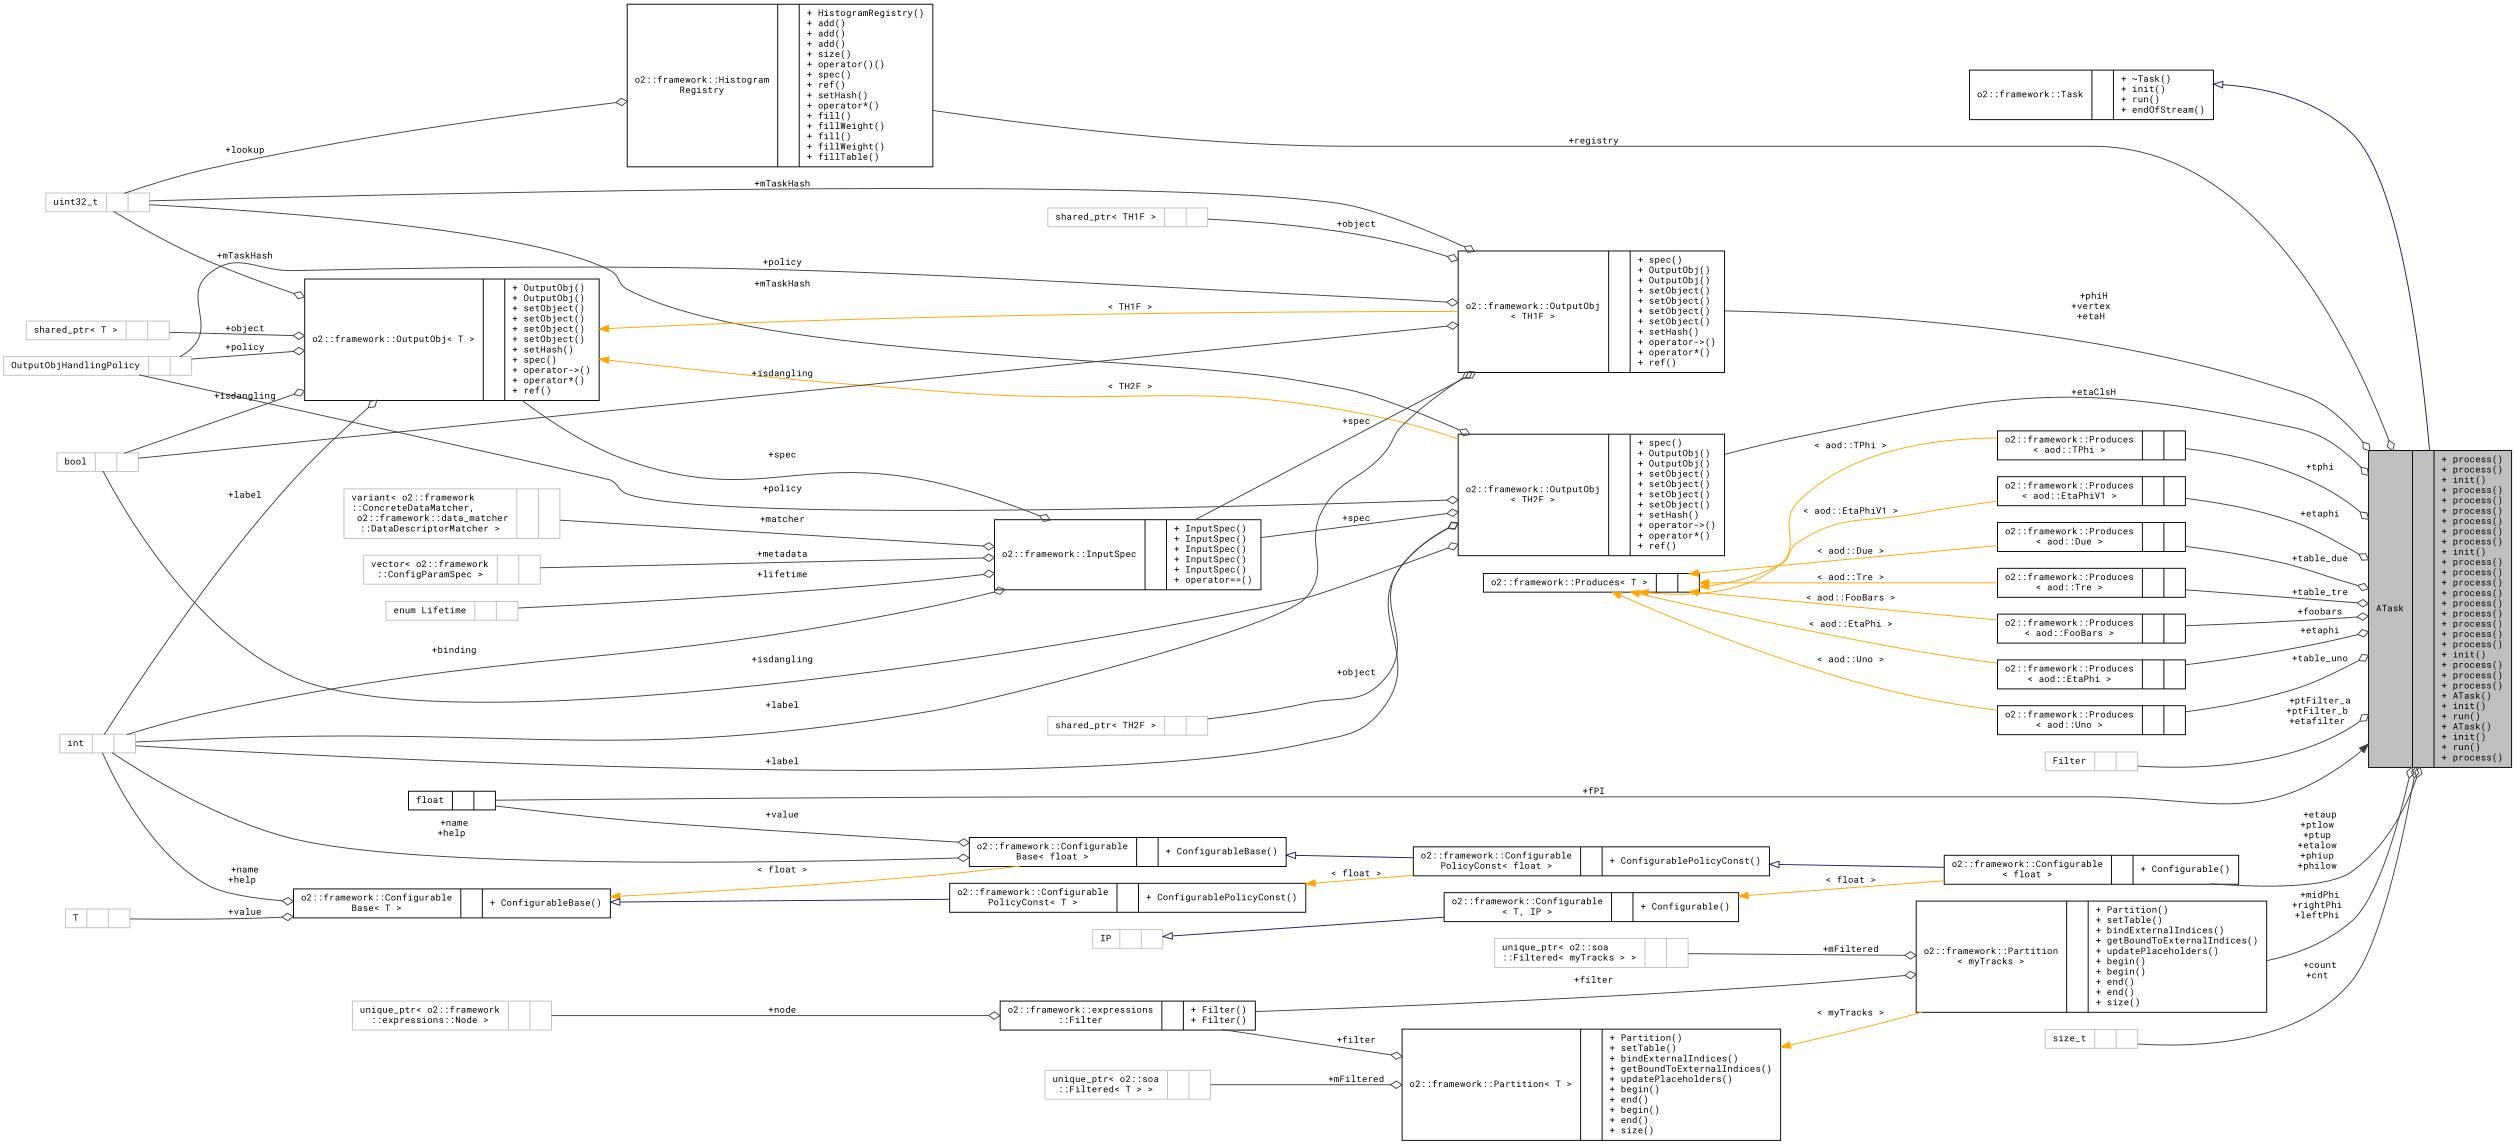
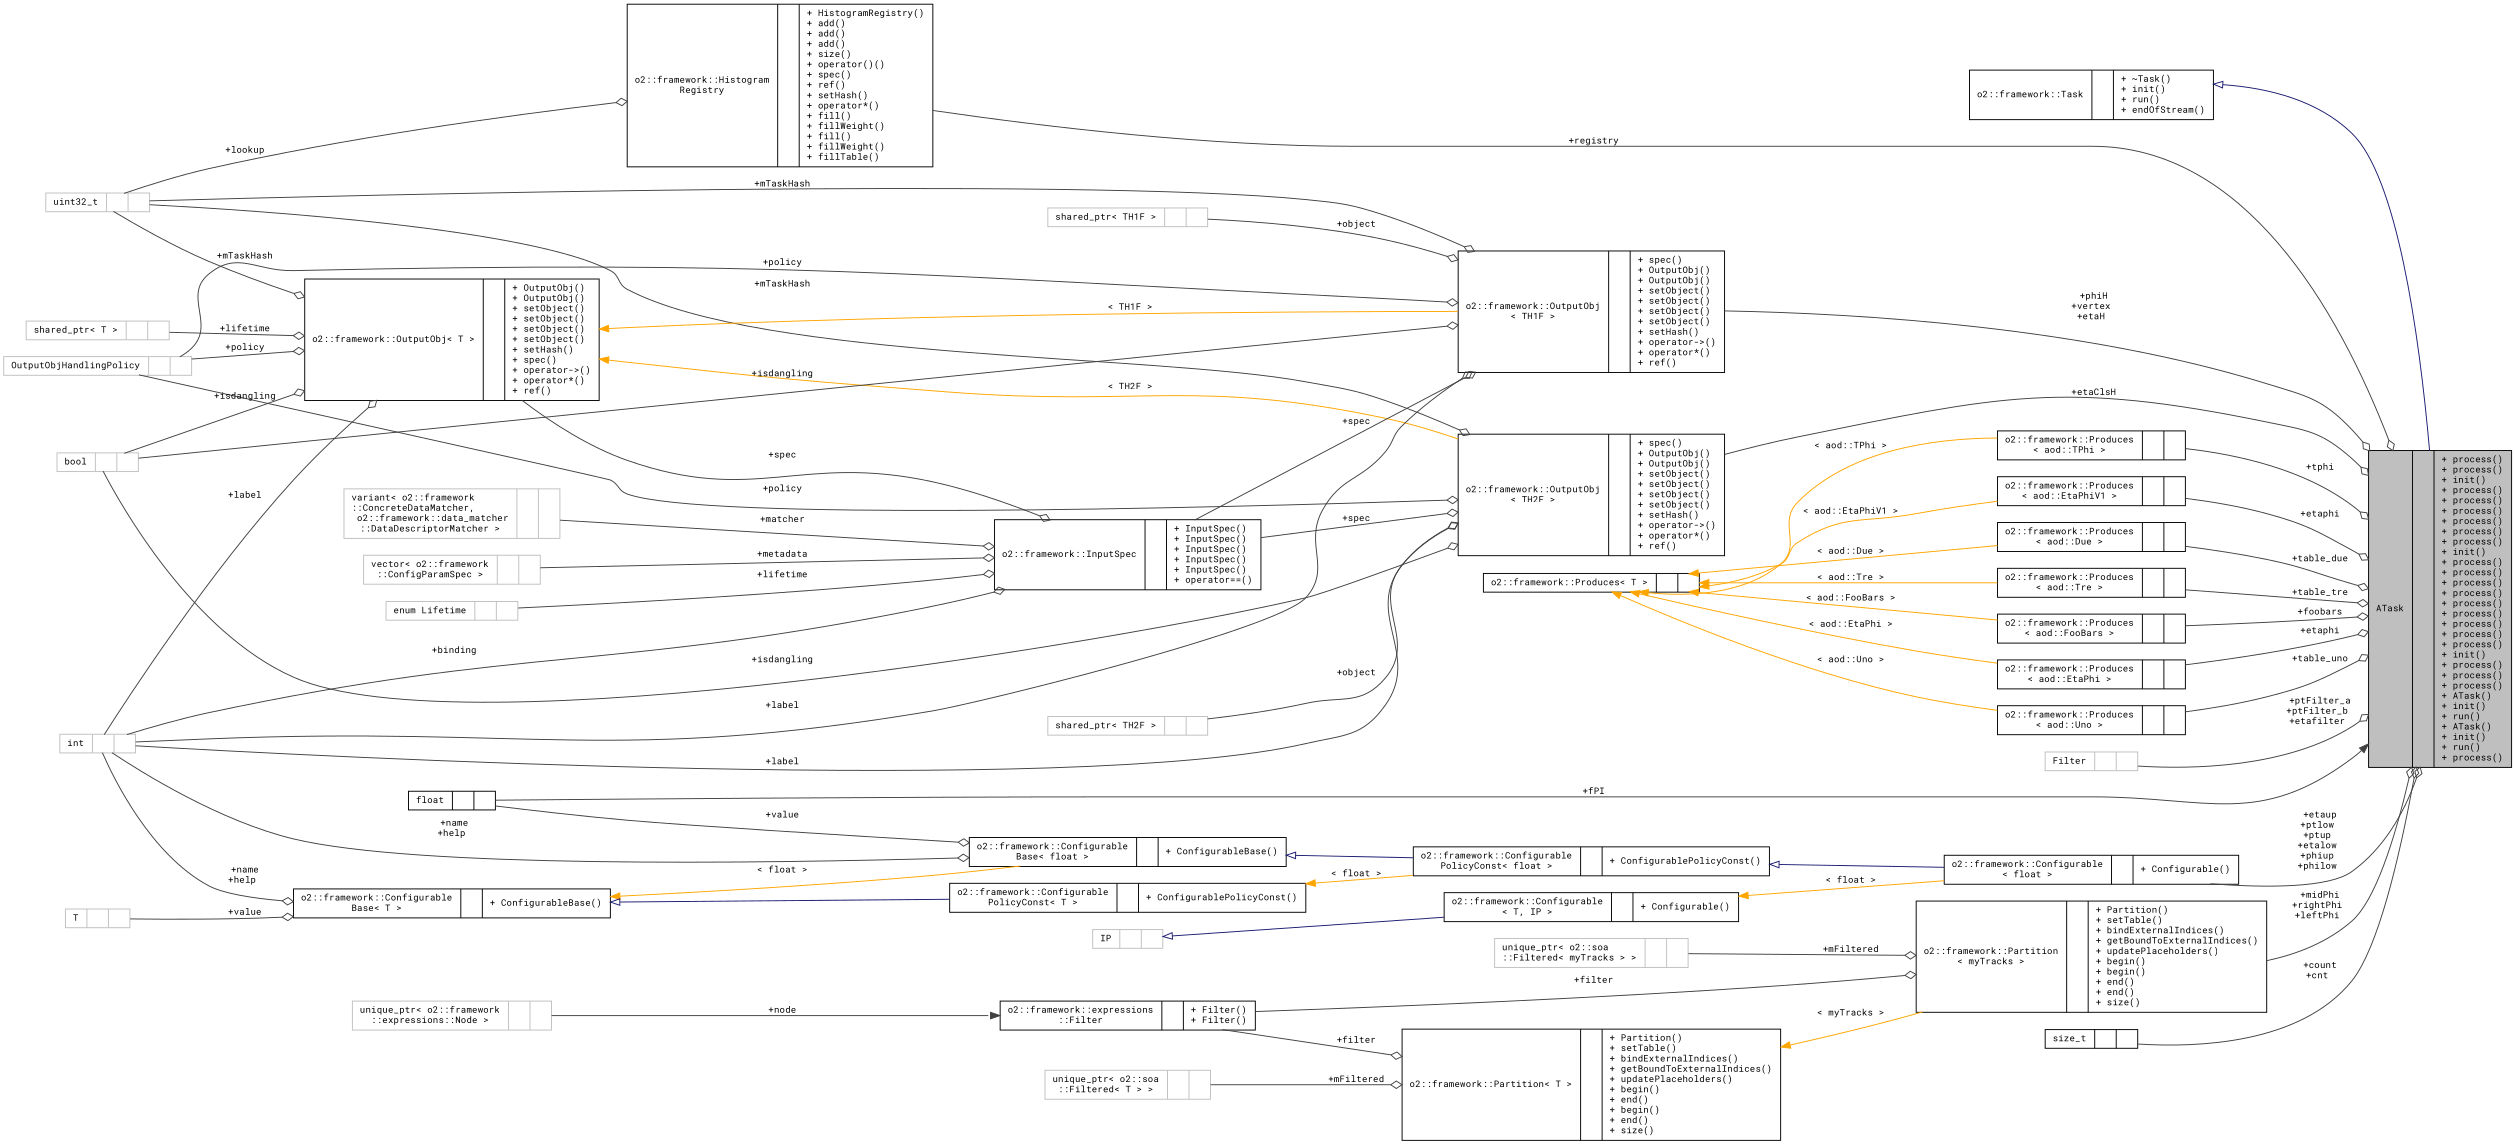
  digraph {
    fontname="Roboto Mono"
    rankdir=LR
    node [color=black fontname="Roboto Mono" fontsize=10 shape=record]
    edge [color=grey25 fontname="Roboto Mono" fontsize=10 labelfontname=Helvetica labelfontsize=10 style=solid arrowhead=odiamond]
    n1 [fillcolor=grey75 fontcolor=black height=0.2 label="{ATask\n||+ process()\l+ process()\l+ init()\l+ process()\l+ process()\l+ process()\l+ process()\l+ process()\l+ process()\l+ init()\l+ process()\l+ process()\l+ process()\l+ process()\l+ process()\l+ process()\l+ process()\l+ process()\l+ process()\l+ init()\l+ process()\l+ process()\l+ process()\l+ ATask()\l+ init()\l+ run()\l+ ATask()\l+ init()\l+ run()\l+ process()\l}" style=filled width=0.4]
    n2 [height=0.2 label="{o2::framework::Task\n||+ ~Task()\l+ init()\l+ run()\l+ endOfStream()\l}" width=0.4]
    n3 [height=0.2 label="{o2::framework::Histogram\lRegistry\n||+ HistogramRegistry()\l+ add()\l+ add()\l+ add()\l+ size()\l+ operator()()\l+ spec()\l+ ref()\l+ setHash()\l+ operator*()\l+ fill()\l+ fillWeight()\l+ fill()\l+ fillWeight()\l+ fillTable()\l}" width=0.4]
    n4 [color=grey75 height=0.2 label="{uint32_t\n||}" width=0.4]
    n5 [height=0.2 label="{o2::framework::OutputObj\l\< TH2F \>\n||+ spec()\l+ OutputObj()\l+ OutputObj()\l+ setObject()\l+ setObject()\l+ setObject()\l+ setObject()\l+ setHash()\l+ operator-\>()\l+ operator*()\l+ ref()\l}" width=0.4]
    n6 [height=0.2 label="{o2::framework::OutputObj\< T \>\n||+ OutputObj()\l+ OutputObj()\l+ setObject()\l+ setObject()\l+ setObject()\l+ setObject()\l+ setHash()\l+ spec()\l+ operator-\>()\l+ operator*()\l+ ref()\l}" width=0.4]
    n7 [height=0.2 label="{o2::framework::OutputObj\l\< TH1F \>\n||+ spec()\l+ OutputObj()\l+ OutputObj()\l+ setObject()\l+ setObject()\l+ setObject()\l+ setObject()\l+ setHash()\l+ operator-\>()\l+ operator*()\l+ ref()\l}" width=0.4]
    n8 [height=0.2 label="{o2::framework::InputSpec\n||+ InputSpec()\l+ InputSpec()\l+ InputSpec()\l+ InputSpec()\l+ InputSpec()\l+ operator==()\l}" width=0.4]
    n9 [height=0.2 label="{o2::framework::Produces\l\< aod::Uno \>\n||}" width=0.4]
    n10 [height=0.2 label="{o2::framework::Produces\< T \>\n||}" width=0.4]
    n11 [height=0.2 label="{o2::framework::Produces\l\< aod::TPhi \>\n||}" width=0.4]
    n12 [height=0.2 label="{o2::framework::Produces\l\< aod::EtaPhiV1 \>\n||}" width=0.4]
    n13 [height=0.2 label="{o2::framework::Produces\l\< aod::Due \>\n||}" width=0.4]
    n14 [height=0.2 label="{o2::framework::Produces\l\< aod::Tre \>\n||}" width=0.4]
    n15 [height=0.2 label="{o2::framework::Produces\l\< aod::FooBars \>\n||}" width=0.4]
    n16 [height=0.2 label="{o2::framework::Produces\l\< aod::EtaPhi \>\n||}" width=0.4]
    n17 [color=grey75 height=0.2 label="{Filter\n||}" width=0.4]
    n18 [height=0.2 label="{float\n||}" width=0.4]
    n19 [height=0.2 label="{o2::framework::Configurable\lBase\< float \>\n||+ ConfigurableBase()\l}" width=0.4]
    n20 [height=0.2 label="{o2::framework::Configurable\lPolicyConst\< float \>\n||+ ConfigurablePolicyConst()\l}" width=0.4]
    n21 [height=0.2 label="{o2::framework::Configurable\l\< float \>\n||+ Configurable()\l}" width=0.4]
    n22 [color=grey75 height=0.2 label="{int\n||}" width=0.4]
    n23 [height=0.2 label="{o2::framework::Configurable\lBase\< T \>\n||+ ConfigurableBase()\l}" width=0.4]
    n24 [height=0.2 label="{o2::framework::Configurable\lPolicyConst\< T \>\n||+ ConfigurablePolicyConst()\l}" width=0.4]
    n25 [color=grey75 height=0.2 label="{T\n||}" width=0.4]
    n26 [height=0.2 label="{o2::framework::Configurable\l\< T, IP \>\n||+ Configurable()\l}" width=0.4]
    n27 [color=grey75 height=0.2 label="{IP\n||}" width=0.4]
    n28 [color=grey75 height=0.2 label="{OutputObjHandlingPolicy\n||}" width=0.4]
    n29 [color=grey75 height=0.2 label="{bool\n||}" width=0.4]
    n30 [color=grey75 height=0.2 label="{vector\< o2::framework\l::ConfigParamSpec \>\n||}" width=0.4]
    n31 [color=grey75 height=0.2 label="{enum Lifetime\n||}" width=0.4]
    n32 [color=grey75 height=0.2 label="{variant\< o2::framework\l::ConcreteDataMatcher,\l o2::framework::data_matcher\l::DataDescriptorMatcher \>\n||}" width=0.4]
    n33 [color=grey75 height=0.2 label="{shared_ptr\< TH2F \>\n||}" width=0.4]
    n34 [color=grey75 height=0.2 label="{shared_ptr\< T \>\n||}" width=0.4]
    n35 [color=grey75 height=0.2 label="{shared_ptr\< TH1F \>\n||}" width=0.4]
    n36 [height=0.2 label="{o2::framework::Partition\l\< myTracks \>\n||+ Partition()\l+ setTable()\l+ bindExternalIndices()\l+ getBoundToExternalIndices()\l+ updatePlaceholders()\l+ begin()\l+ begin()\l+ end()\l+ end()\l+ size()\l}" width=0.4]
    n37 [color=grey75 height=0.2 label="{unique_ptr\< o2::soa\l::Filtered\< myTracks \> \>\n||}" width=0.4]
    n38 [height=0.2 label="{o2::framework::expressions\l::Filter\n||+ Filter()\l+ Filter()\l}" width=0.4]
    n39 [height=0.2 label="{o2::framework::Partition\< T \>\n||+ Partition()\l+ setTable()\l+ bindExternalIndices()\l+ getBoundToExternalIndices()\l+ updatePlaceholders()\l+ begin()\l+ end()\l+ begin()\l+ end()\l+ size()\l}" width=0.4]
    n40 [color=grey75 height=0.2 label="{unique_ptr\< o2::framework\l::expressions::Node \>\n||}" width=0.4]
    n41 [color=grey75 height=0.2 label="{unique_ptr\< o2::soa\l::Filtered\< T \> \>\n||}" width=0.4]
-   n42 [color=grey75 height=0.2 label="{size_t\n||}" width=0.4]
+   n42 [height=0.2 label="{size_t\n||}" width=0.4]
    n2 -> n1 [arrowtail=onormal color=midnightblue dir=back arrowhead=""]
    n3 -> n1 [label=" +registry"]
    n4 -> n3 [label=" +lookup"]
    n4 -> n5 [label=" +mTaskHash"]
    n4 -> n6 [label=" +mTaskHash"]
    n4 -> n7 [label=" +mTaskHash"]
    n5 -> n1 [label=" +etaClsH"]
    n6 -> n5 [color=orange dir=back label=" \< TH2F \>" arrowhead=""]
    n6 -> n7 [color=orange dir=back label=" \< TH1F \>" arrowhead=""]
    n6 -> n8 [label=" +spec"]
    n7 -> n1 [label=" +phiH\n+vertex\n+etaH"]
    n8 -> n5 [label=" +spec"]
    n8 -> n7 [label=" +spec"]
    n9 -> n1 [label=" +table_uno"]
    n10 -> n9 [color=orange dir=back label=" \< aod::Uno \>" arrowhead=""]
    n10 -> n11 [color=orange dir=back label=" \< aod::TPhi \>" arrowhead=""]
    n10 -> n12 [color=orange dir=back label=" \< aod::EtaPhiV1 \>" arrowhead=""]
    n10 -> n13 [color=orange dir=back label=" \< aod::Due \>" arrowhead=""]
    n10 -> n14 [color=orange dir=back label=" \< aod::Tre \>" arrowhead=""]
    n10 -> n15 [color=orange dir=back label=" \< aod::FooBars \>" arrowhead=""]
    n10 -> n16 [color=orange dir=back label=" \< aod::EtaPhi \>" arrowhead=""]
    n11 -> n1 [label=" +tphi"]
    n12 -> n1 [label=" +etaphi"]
    n13 -> n1 [label=" +table_due"]
    n14 -> n1 [label=" +table_tre"]
    n15 -> n1 [label=" +foobars"]
    n16 -> n1 [label=" +etaphi"]
    n17 -> n1 [label=" +ptFilter_a\n+ptFilter_b\n+etafilter"]
    n18 -> n1 [arrowhead=normal label=" +fPI"]
    n18 -> n19 [label=" +value"]
    n19 -> n20 [arrowtail=onormal color=midnightblue dir=back arrowhead=""]
    n20 -> n21 [arrowtail=onormal color=midnightblue dir=back arrowhead=""]
    n21 -> n1 [label=" +etaup\n+ptlow\n+ptup\n+etalow\n+phiup\n+philow"]
    n22 -> n5 [label=" +label"]
    n22 -> n6 [label=" +label"]
    n22 -> n7 [label=" +label"]
    n22 -> n8 [label=" +binding"]
    n22 -> n19 [label=" +name\n+help"]
    n22 -> n23 [label=" +name\n+help"]
    n23 -> n19 [color=orange dir=back label=" \< float \>" arrowhead=""]
    n23 -> n24 [arrowtail=onormal color=midnightblue dir=back arrowhead=""]
    n24 -> n20 [color=orange dir=back label=" \< float \>" arrowhead=""]
    n25 -> n23 [label=" +value"]
    n26 -> n21 [color=orange dir=back label=" \< float \>" arrowhead=""]
    n27 -> n26 [arrowtail=onormal color=midnightblue dir=back arrowhead=""]
    n28 -> n5 [label=" +policy"]
    n28 -> n6 [label=" +policy"]
    n28 -> n7 [label=" +policy"]
    n29 -> n5 [label=" +isdangling"]
    n29 -> n6 [label=" +isdangling"]
    n29 -> n7 [label=" +isdangling"]
    n30 -> n8 [label=" +metadata"]
    n31 -> n8 [label=" +lifetime"]
    n32 -> n8 [label=" +matcher"]
    n33 -> n5 [label=" +object"]
-   n34 -> n6 [label=" +object"]
+   n34 -> n6 [label=" +lifetime"]
    n35 -> n7 [label=" +object"]
    n36 -> n1 [label=" +midPhi\n+rightPhi\n+leftPhi"]
    n37 -> n36 [label=" +mFiltered"]
    n38 -> n36 [label=" +filter"]
    n38 -> n39 [label=" +filter"]
    n39 -> n36 [color=orange dir=back label=" \< myTracks \>" arrowhead=""]
-   n40 -> n38 [label=" +node"]
+   n40 -> n38 [arrowhead=normal label=" +node"]
    n41 -> n39 [label=" +mFiltered"]
    n42 -> n1 [label=" +count\n+cnt"]
  }
